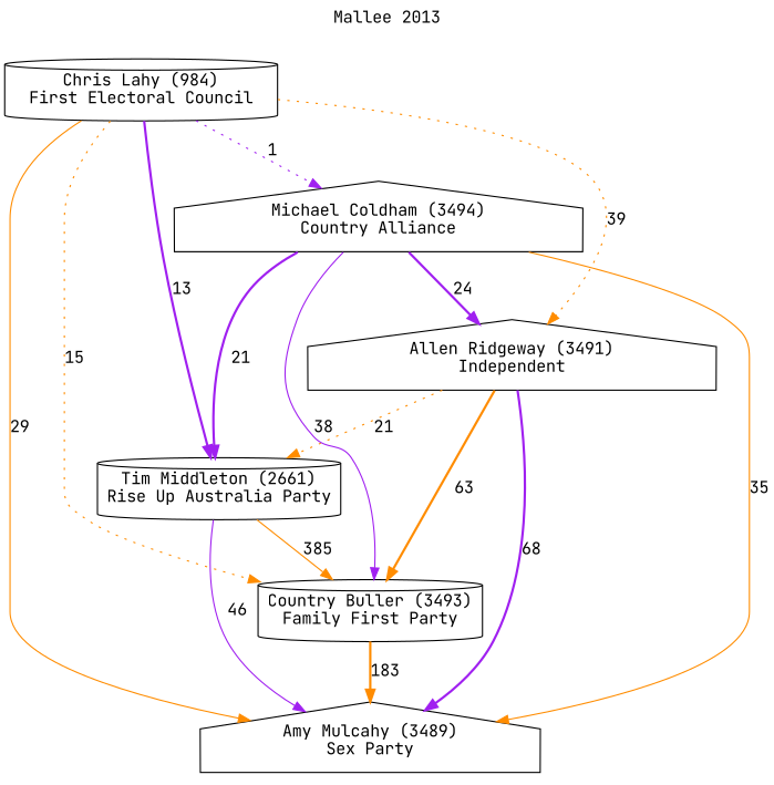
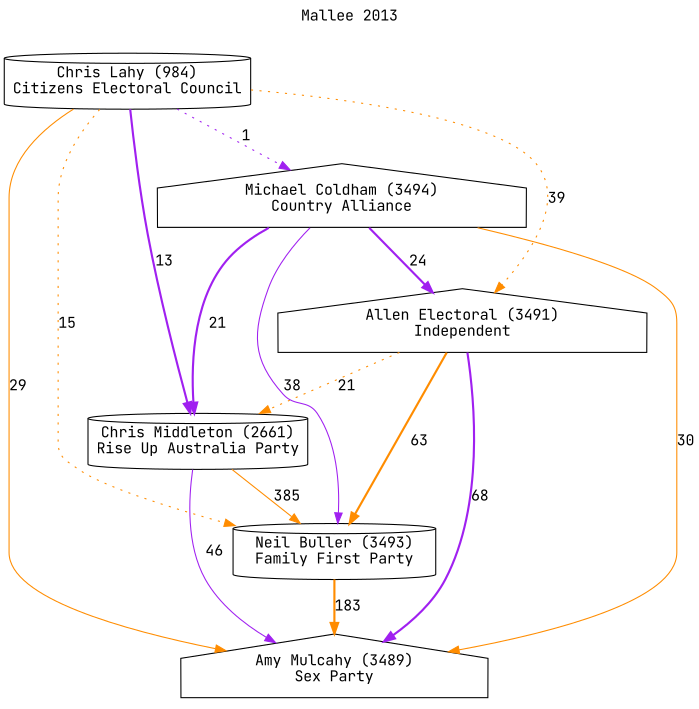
  digraph {
    fontname="JetBrains Mono"
    label="Mallee 2013"
    labelloc=t
    mclimit=2
    node [fontname="JetBrains Mono" shape=house]
    edge [color=darkorange fontname="JetBrains Mono" style=bold]
    n1 [label="Amy Mulcahy (3489)\nSex Party"]
-   n2 [label="Country Buller (3493)\nFamily First Party" shape=cylinder]
-   n3 [label="Tim Middleton (2661)\nRise Up Australia Party" shape=cylinder]
-   n4 [label="Allen Ridgeway (3491)\nIndependent"]
+   n2 [label="Neil Buller (3493)\nFamily First Party" shape=cylinder]
+   n3 [label="Chris Middleton (2661)\nRise Up Australia Party" shape=cylinder]
+   n4 [label="Allen Electoral (3491)\nIndependent"]
    n5 [label="Michael Coldham (3494)\nCountry Alliance"]
-   n6 [label="Chris Lahy (984)\nFirst Electoral Council" shape=cylinder]
+   n6 [label="Chris Lahy (984)\nCitizens Electoral Council" shape=cylinder]
    n2 -> n1 [label=183]
    n3 -> n1 [color=purple label=46 style=solid]
    n3 -> n2 [label=385 style=solid]
    n4 -> n1 [color=purple label=68]
    n4 -> n2 [label=63]
    n4 -> n3 [label=21 style=dotted]
-   n5 -> n1 [label=35 style=solid]
+   n5 -> n1 [label=30 style=solid]
    n5 -> n2 [color=purple label=38 style=solid]
    n5 -> n3 [color=purple label=21]
    n5 -> n4 [color=purple label=24]
    n6 -> n1 [label=29 style=solid]
    n6 -> n2 [label=15 style=dotted]
    n6 -> n3 [color=purple label=13]
    n6 -> n4 [label=39 style=dotted]
    n6 -> n5 [color=purple label=1 style=dotted]
  }
